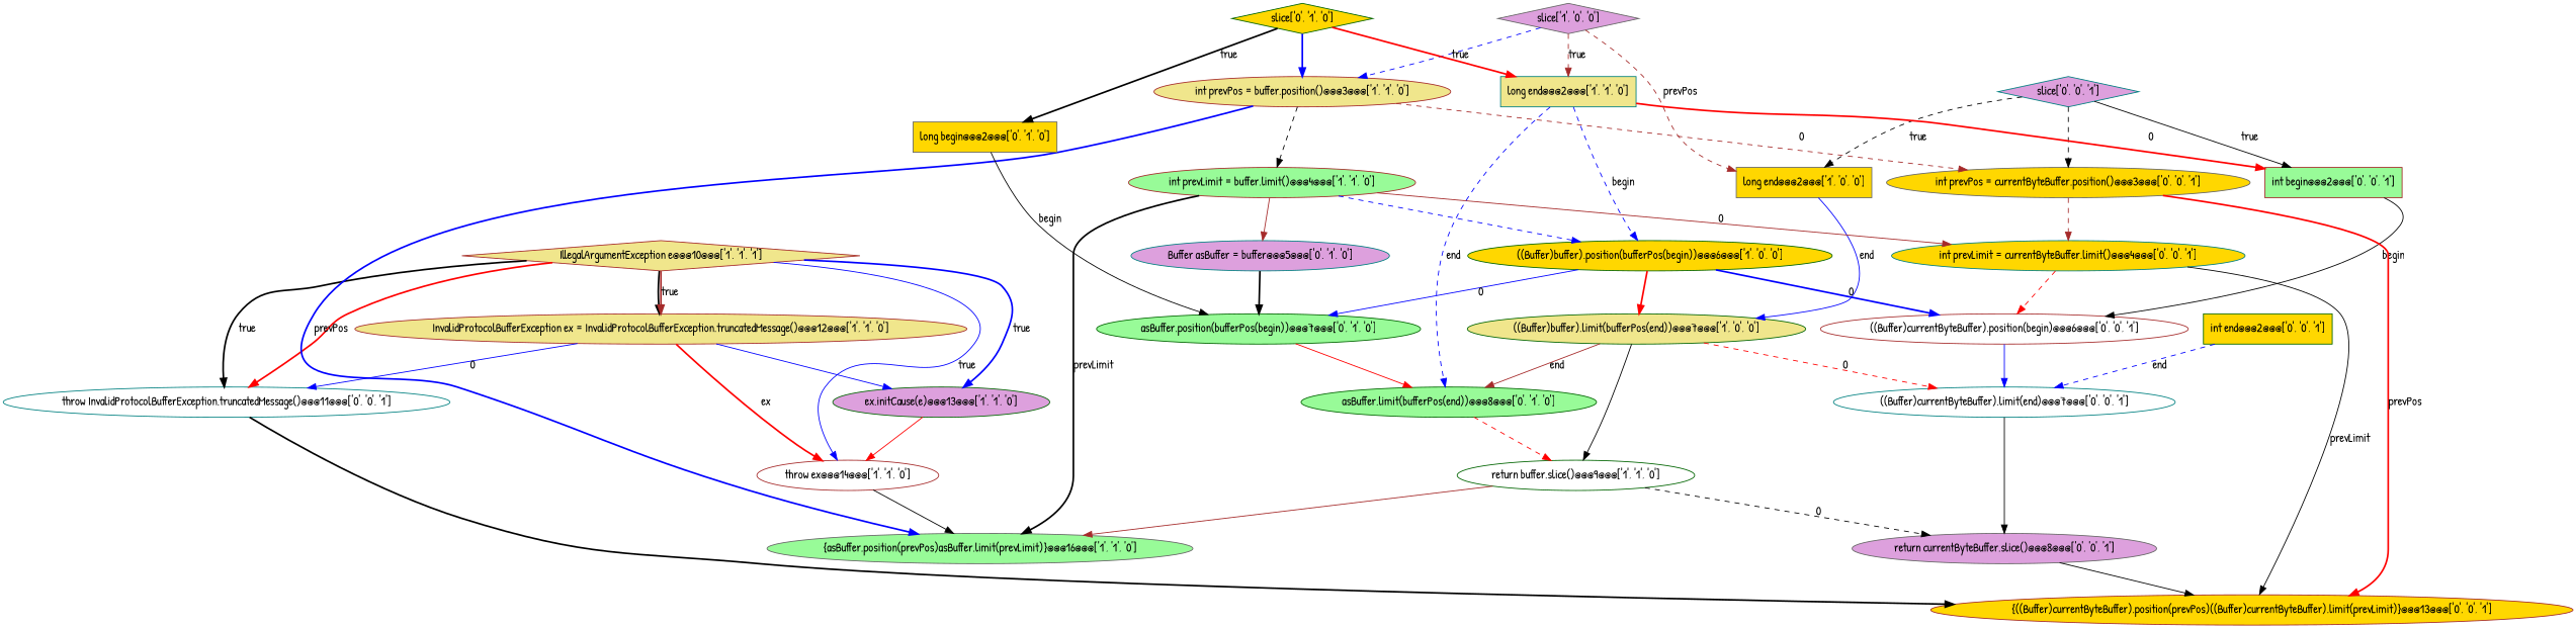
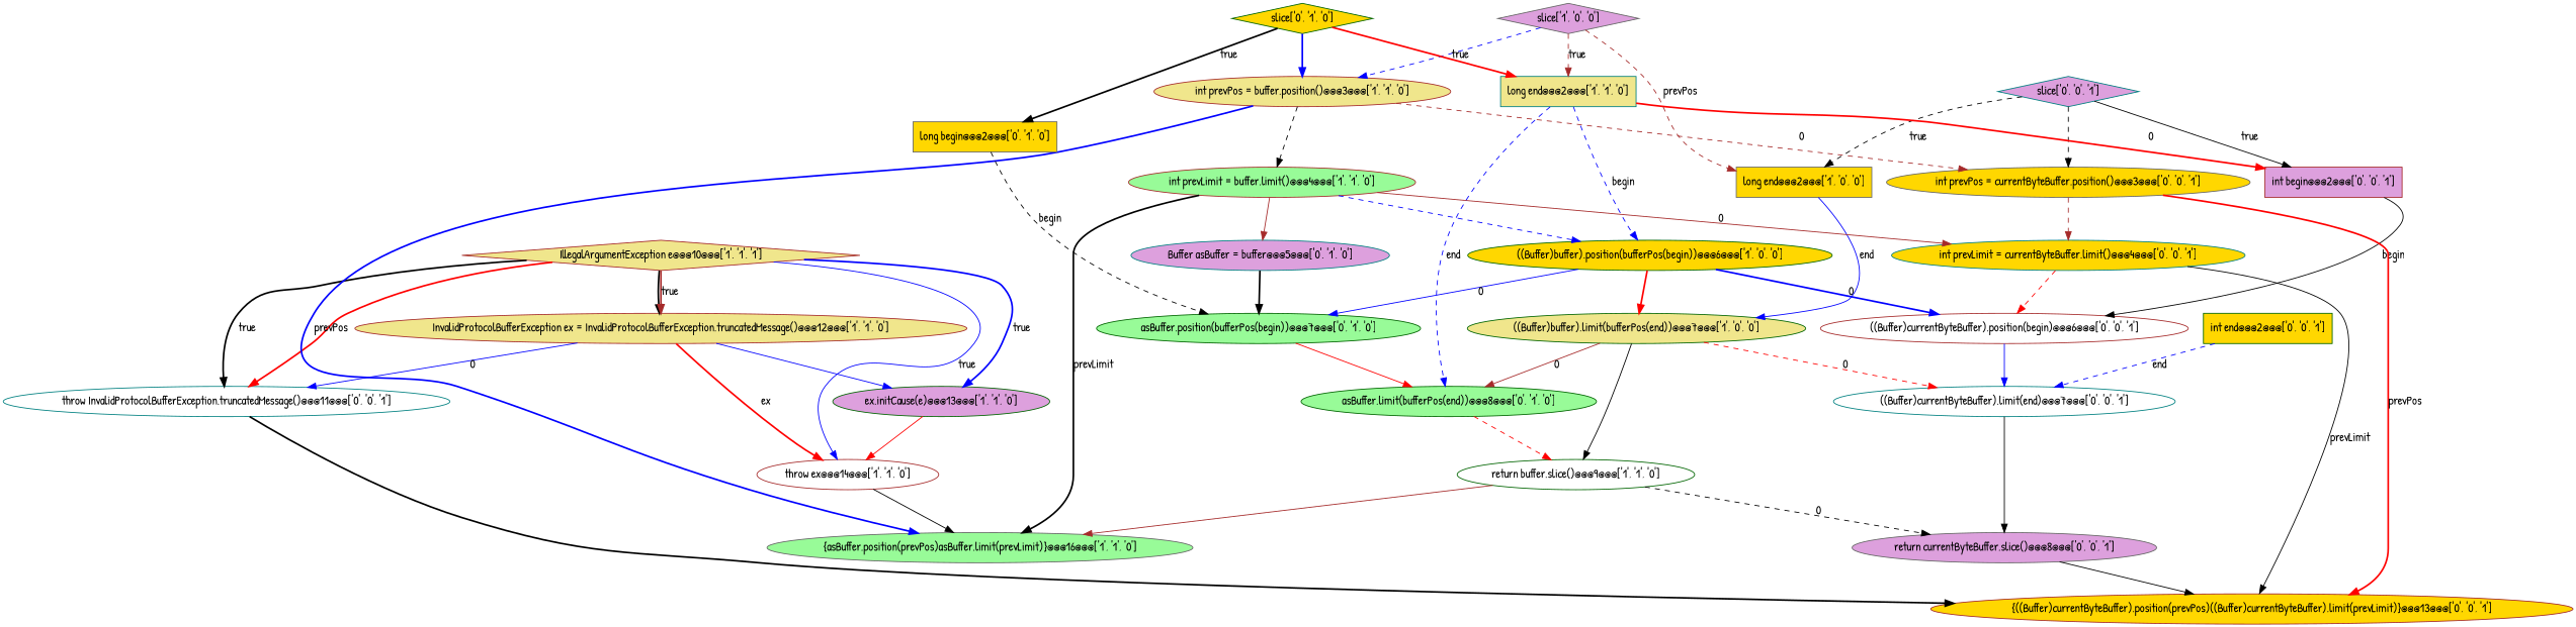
  digraph {
    fontname="Patrick Hand"
    node [color=brown fillcolor=gold fontname="Patrick Hand" shape=ellipse style=filled]
    edge [color=black fontname="Patrick Hand" style=solid]
    n1 [fillcolor=white label="throw ex@@@14@@@['1', '1', '0']"]
    n2 [color=gray40 fillcolor=palegreen label="{asBuffer.position(prevPos)asBuffer.limit(prevLimit)}@@@16@@@['1', '1', '0']"]
    n3 [color=darkgreen label="((Buffer)buffer).position(bufferPos(begin))@@@6@@@['1', '0', '0']"]
    n4 [color=darkgreen fillcolor=palegreen label="asBuffer.position(bufferPos(begin))@@@7@@@['0', '1', '0']"]
    n5 [fillcolor=white label="((Buffer)currentByteBuffer).position(begin)@@@6@@@['0', '0', '1']"]
    n6 [color=darkgreen fillcolor=khaki label="((Buffer)buffer).limit(bufferPos(end))@@@7@@@['1', '0', '0']"]
    n7 [color=darkgreen fillcolor=palegreen label="asBuffer.limit(bufferPos(end))@@@8@@@['0', '1', '0']"]
    n8 [color=teal fillcolor=white label="((Buffer)currentByteBuffer).limit(end)@@@7@@@['0', '0', '1']"]
    n9 [color=darkgreen fillcolor=white label="return buffer.slice()@@@9@@@['1', '1', '0']"]
    n10 [fillcolor=khaki label="IllegalArgumentException e@@@10@@@['1', '1', '1']" shape=diamond]
    n11 [color=teal fillcolor=white label="throw InvalidProtocolBufferException.truncatedMessage()@@@11@@@['0', '0', '1']"]
    n12 [fillcolor=khaki label="InvalidProtocolBufferException ex = InvalidProtocolBufferException.truncatedMessage()@@@12@@@['1', '1', '0']"]
    n13 [color=darkgreen fillcolor=plum label="ex.initCause(e)@@@13@@@['1', '1', '0']"]
    n14 [label="{((Buffer)currentByteBuffer).position(prevPos)((Buffer)currentByteBuffer).limit(prevLimit)}@@@13@@@['0', '0', '1']"]
    n15 [color=gray40 fillcolor=plum label="return currentByteBuffer.slice()@@@8@@@['0', '0', '1']"]
    n16 [color=gray40 label="long end@@@2@@@['1', '0', '0']" shape=box]
    n17 [fillcolor=palegreen label="int prevLimit = buffer.limit()@@@4@@@['1', '1', '0']"]
    n18 [color=teal label="int prevLimit = currentByteBuffer.limit()@@@4@@@['0', '0', '1']"]
    n19 [color=teal fillcolor=plum label="Buffer asBuffer = buffer@@@5@@@['0', '1', '0']"]
    n20 [color=darkgreen label="int end@@@2@@@['0', '0', '1']" shape=box]
-   n21 [fillcolor=palegreen label="int begin@@@2@@@['0', '0', '1']" shape=box]
+   n21 [fillcolor=plum label="int begin@@@2@@@['0', '0', '1']" shape=box]
    n22 [fillcolor=khaki label="int prevPos = buffer.position()@@@3@@@['1', '1', '0']"]
    n23 [color=gray40 label="int prevPos = currentByteBuffer.position()@@@3@@@['0', '0', '1']"]
    n24 [color=gray40 label="long begin@@@2@@@['0', '1', '0']" shape=box]
    n25 [color=teal fillcolor=plum label="slice['0', '0', '1']" shape=diamond]
    n26 [color=teal fillcolor=khaki label="long end@@@2@@@['1', '1', '0']" shape=box]
    n27 [color=gray40 fillcolor=plum label="slice['1', '0', '0']" shape=diamond]
    n28 [color=darkgreen label="slice['0', '1', '0']" shape=diamond]
    n1 -> n2
    n3 -> n4 [color=blue label=0]
    n3 -> n5 [color=blue label=0 style=bold]
    n3 -> n6 [color=red style=bold]
    n4 -> n7 [color=red]
    n5 -> n8 [color=blue]
-   n6 -> n7 [color=brown label=end]
+   n6 -> n7 [color=brown label=0]
    n6 -> n8 [color=red label=0 style=dashed]
    n6 -> n9
    n7 -> n9 [color=red style=dashed]
    n8 -> n15
    n9 -> n2 [color=brown]
    n9 -> n15 [label=0 style=dashed]
    n10 -> n1 [color=blue label=true]
    n10 -> n11 [label=true style=bold]
    n10 -> n11 [color=red style=bold]
    n10 -> n12 [style=bold]
    n10 -> n12 [color=brown label=true style=bold]
    n10 -> n13 [color=blue label=true style=bold]
    n11 -> n14 [style=bold]
    n12 -> n1 [color=red label=ex style=bold]
    n12 -> n11 [color=blue label=0]
    n12 -> n13 [color=blue]
    n13 -> n1 [color=red]
    n15 -> n14
    n16 -> n6 [color=blue label=end]
    n17 -> n2 [label=prevLimit style=bold]
    n17 -> n3 [color=blue style=dashed]
    n17 -> n18 [color=brown label=0]
    n17 -> n19 [color=brown]
    n18 -> n5 [color=red style=dashed]
    n18 -> n14 [label=prevLimit]
    n19 -> n4 [style=bold]
    n20 -> n8 [color=blue label=end style=dashed]
    n21 -> n5 [label=begin]
    n22 -> n2 [color=blue label=prevPos style=bold]
    n22 -> n17 [style=dashed]
    n22 -> n23 [color=brown label=0 style=dashed]
    n23 -> n14 [color=red label=prevPos style=bold]
    n23 -> n18 [color=brown style=dashed]
-   n24 -> n4 [label=begin]
+   n24 -> n4 [label=begin style=dashed]
    n25 -> n16 [label=true style=dashed]
    n25 -> n21 [label=true]
    n25 -> n23 [style=dashed]
    n26 -> n3 [color=blue label=begin style=dashed]
    n26 -> n7 [color=blue label=end style=dashed]
    n26 -> n21 [color=red label=0 style=bold]
    n27 -> n16 [color=brown label=prevPos style=dashed]
    n27 -> n22 [color=blue style=dashed]
    n27 -> n26 [color=brown label=true style=dashed]
    n28 -> n22 [color=blue style=bold]
    n28 -> n24 [label=true style=bold]
    n28 -> n26 [color=red label=true style=bold]
  }
